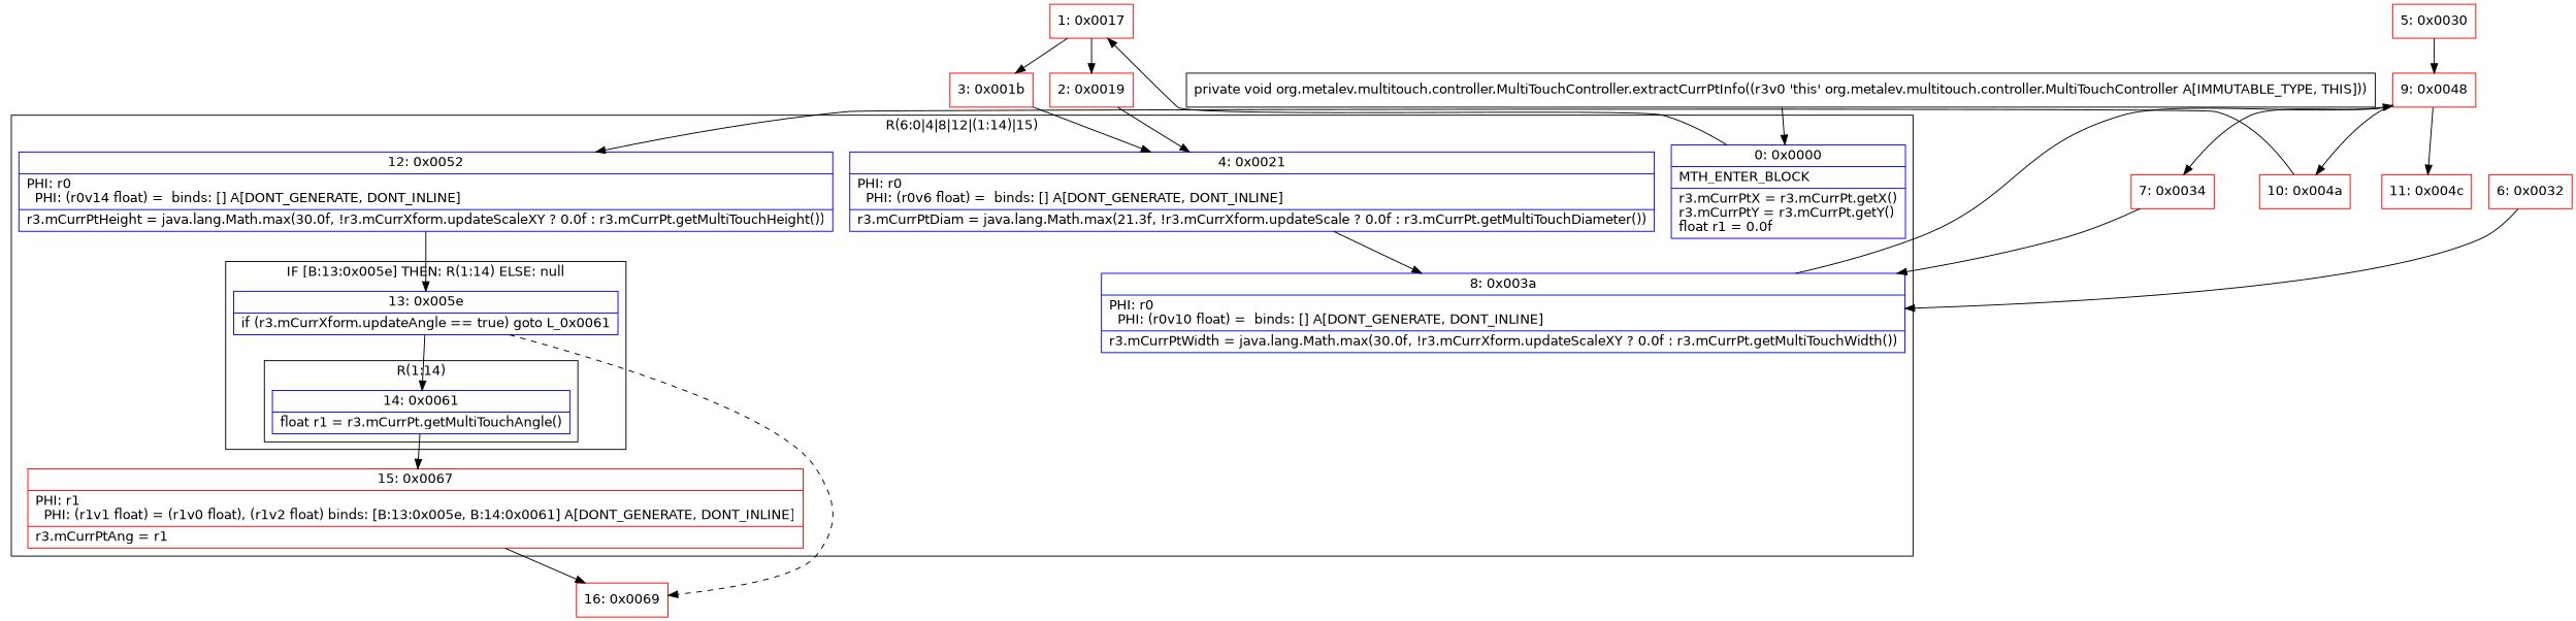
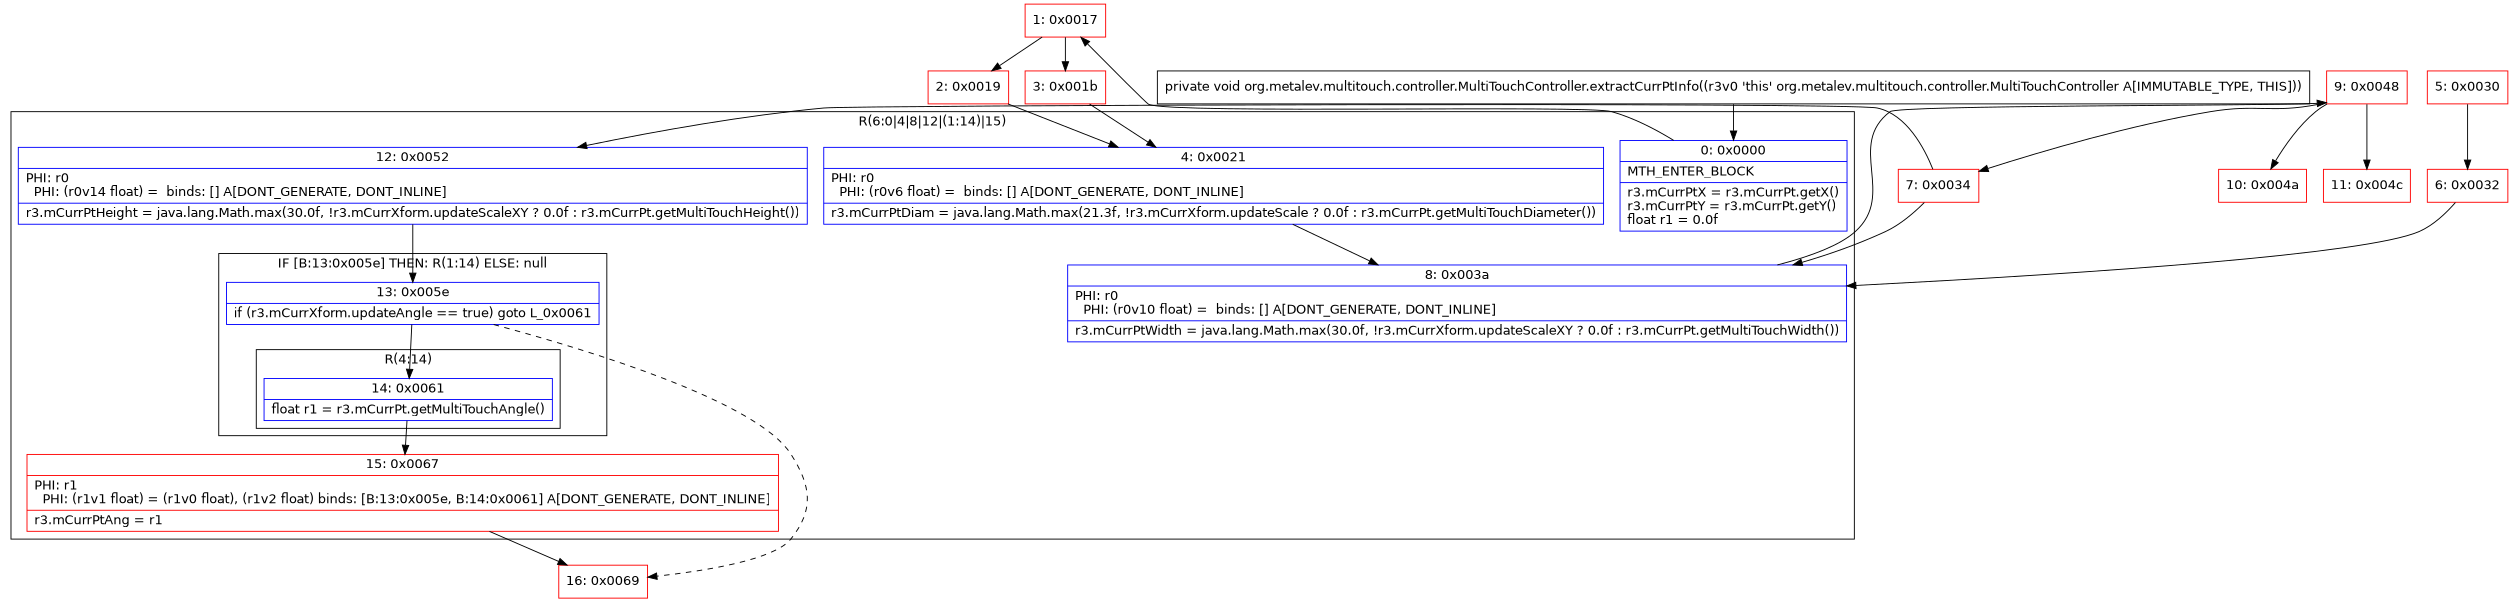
  digraph {
    fontname="DejaVu Sans"
    node [color=red fontname="DejaVu Sans" shape=record]
    edge [fontname="DejaVu Sans"]
    n1 [color=blue label="{14\:\ 0x0061|float r1 = r3.mCurrPt.getMultiTouchAngle()\l}"]
    n2 [color=blue label="{13\:\ 0x005e|if (r3.mCurrXform.updateAngle == true) goto L_0x0061\l}"]
    n3 [color=blue label="{0\:\ 0x0000|MTH_ENTER_BLOCK\l|r3.mCurrPtX = r3.mCurrPt.getX()\lr3.mCurrPtY = r3.mCurrPt.getY()\lfloat r1 = 0.0f\l}"]
    n4 [color=blue label="{4\:\ 0x0021|PHI: r0 \l  PHI: (r0v6 float) =  binds: [] A[DONT_GENERATE, DONT_INLINE]\l|r3.mCurrPtDiam = java.lang.Math.max(21.3f, !r3.mCurrXform.updateScale ? 0.0f : r3.mCurrPt.getMultiTouchDiameter())\l}"]
    n5 [color=blue label="{8\:\ 0x003a|PHI: r0 \l  PHI: (r0v10 float) =  binds: [] A[DONT_GENERATE, DONT_INLINE]\l|r3.mCurrPtWidth = java.lang.Math.max(30.0f, !r3.mCurrXform.updateScaleXY ? 0.0f : r3.mCurrPt.getMultiTouchWidth())\l}"]
    n6 [color=blue label="{12\:\ 0x0052|PHI: r0 \l  PHI: (r0v14 float) =  binds: [] A[DONT_GENERATE, DONT_INLINE]\l|r3.mCurrPtHeight = java.lang.Math.max(30.0f, !r3.mCurrXform.updateScaleXY ? 0.0f : r3.mCurrPt.getMultiTouchHeight())\l}"]
    n7 [label="{15\:\ 0x0067|PHI: r1 \l  PHI: (r1v1 float) = (r1v0 float), (r1v2 float) binds: [B:13:0x005e, B:14:0x0061] A[DONT_GENERATE, DONT_INLINE]\l|r3.mCurrPtAng = r1\l}"]
    n8 [label="{16\:\ 0x0069}"]
    n9 [label="{1\:\ 0x0017}"]
    n10 [label="{9\:\ 0x0048}"]
    n11 [label="{2\:\ 0x0019}"]
    n12 [label="{3\:\ 0x001b}"]
    n13 [label="{5\:\ 0x0030}"]
    n14 [label="{6\:\ 0x0032}"]
    n15 [label="{7\:\ 0x0034}"]
    n16 [label="{10\:\ 0x004a}"]
    n17 [label="{11\:\ 0x004c}"]
    n18 [label="{private void org.metalev.multitouch.controller.MultiTouchController.extractCurrPtInfo((r3v0 'this' org.metalev.multitouch.controller.MultiTouchController A[IMMUTABLE_TYPE, THIS])) }" color=""]
    subgraph cluster_1 {
      label="R(6:0|4|8|12|(1:14)|15)"
      n3
      n4
      n5
      n6
      n7
      subgraph cluster_2 {
        label="IF [B:13:0x005e] THEN: R(1:14) ELSE: null"
        n2
        subgraph cluster_3 {
-         label="R(1:14)"
+         label="R(4:14)"
          n1
        }
      }
    }
    n1 -> n7
    n2 -> n1
    n2 -> n8 [style=dashed]
    n3 -> n9
    n4 -> n5
    n5 -> n10
    n6 -> n2
    n7 -> n8
    n9 -> n11
    n9 -> n12
    n10 -> n15
    n10 -> n16
    n10 -> n17
    n11 -> n4
    n12 -> n4
-   n13 -> n10
+   n13 -> n14
    n14 -> n5
    n15 -> n5
-   n16 -> n6
+   n15 -> n6
    n18 -> n3
  }
